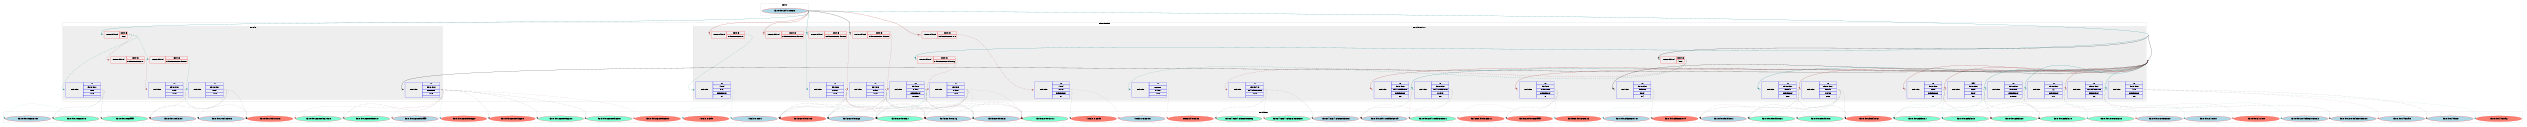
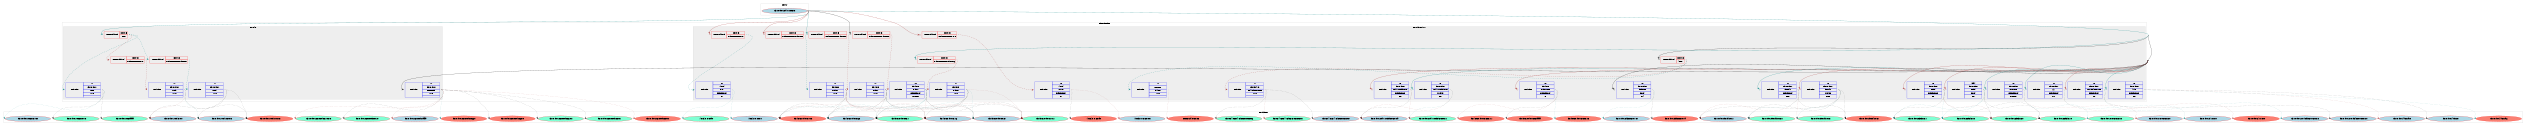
  digraph {
    compound=true
    concentrate=true
    fontname=Helvetica
    fontsize=10
    newrank=true
    rankdir=TB
    ranksep=1.5
    node [color=red fontname=Helvetica fontsize=10 style=filled]
    edge [arrowhead=vee color=black headport=w style=dotted tailport=e weight=100]
    n1 [fillcolor=lightblue label="dev-python/sphinx-1.3.5-r1" width=4]
    n2 [color=blue label=<<TABLE BORDER="0" CELLBORDER="1" CELLSPACING="0" CELLPADDING="4" WIDTH="220"><TR><TD ROWSPAN="6" CELLPADDING="30">pack_dep</TD></TR><TR><TD WIDTH="110">no</TD></TR><TR><TD>dev-python</TD></TR><TR><TD>nose</TD></TR><TR><TD>none</TD></TR><TR><TD></TD></TR></TABLE>> shape=none style=""]
    n3 [color=blue label=<<TABLE BORDER="0" CELLBORDER="1" CELLSPACING="0" CELLPADDING="4" WIDTH="220"><TR><TD ROWSPAN="6" CELLPADDING="30">pack_dep</TD></TR><TR><TD WIDTH="110">no</TD></TR><TR><TD>dev-python</TD></TR><TR><TD>mock</TD></TR><TR><TD>none</TD></TR><TR><TD></TD></TR></TABLE>> shape=none style=""]
    n4 [label=<<TABLE BORDER="0" CELLBORDER="1" CELLSPACING="0" CELLPADDING="4"><TR><TD ROWSPAN="3" CELLPADDING="10">use_conditional</TD></TR><TR><TD>positive</TD></TR><TR><TD>python_targets_pypy</TD></TR></TABLE>> shape=none style=""]
    n5 [color=blue label=<<TABLE BORDER="0" CELLBORDER="1" CELLSPACING="0" CELLPADDING="4" WIDTH="220"><TR><TD ROWSPAN="6" CELLPADDING="30">pack_dep</TD></TR><TR><TD WIDTH="110">no</TD></TR><TR><TD>dev-python</TD></TR><TR><TD>mock</TD></TR><TR><TD>none</TD></TR><TR><TD></TD></TR></TABLE>> shape=none style=""]
    n6 [label=<<TABLE BORDER="0" CELLBORDER="1" CELLSPACING="0" CELLPADDING="4"><TR><TD ROWSPAN="3" CELLPADDING="10">use_conditional</TD></TR><TR><TD>positive</TD></TR><TR><TD>python_targets_python2_7</TD></TR></TABLE>> shape=none style=""]
    n7 [label=<<TABLE BORDER="0" CELLBORDER="1" CELLSPACING="0" CELLPADDING="4"><TR><TD ROWSPAN="3" CELLPADDING="10">use_conditional</TD></TR><TR><TD>positive</TD></TR><TR><TD>test</TD></TR></TABLE>> shape=none style=""]
    n8 [color=blue label=<<TABLE BORDER="0" CELLBORDER="1" CELLSPACING="0" CELLPADDING="4" WIDTH="220"><TR><TD ROWSPAN="6" CELLPADDING="30">pack_dep</TD></TR><TR><TD WIDTH="110">no</TD></TR><TR><TD>dev-python</TD></TR><TR><TD>setuptools</TD></TR><TR><TD>none</TD></TR><TR><TD></TD></TR></TABLE>> shape=none style=""]
    n9 [color=blue label=<<TABLE BORDER="0" CELLBORDER="1" CELLSPACING="0" CELLPADDING="4" WIDTH="220"><TR><TD ROWSPAN="6" CELLPADDING="30">pack_dep</TD></TR><TR><TD WIDTH="110">no</TD></TR><TR><TD>dev-texlive</TD></TR><TR><TD>texlive-latexextra</TD></TR><TR><TD>none</TD></TR><TR><TD></TD></TR></TABLE>> shape=none style=""]
    n10 [color=blue label=<<TABLE BORDER="0" CELLBORDER="1" CELLSPACING="0" CELLPADDING="4" WIDTH="220"><TR><TD ROWSPAN="6" CELLPADDING="30">pack_dep</TD></TR><TR><TD WIDTH="110">no</TD></TR><TR><TD>app-text</TD></TR><TR><TD>dvipng</TD></TR><TR><TD>none</TD></TR><TR><TD></TD></TR></TABLE>> shape=none style=""]
    n11 [label=<<TABLE BORDER="0" CELLBORDER="1" CELLSPACING="0" CELLPADDING="4"><TR><TD ROWSPAN="3" CELLPADDING="10">use_conditional</TD></TR><TR><TD>positive</TD></TR><TR><TD>latex</TD></TR></TABLE>> shape=none style=""]
    n12 [color=blue label=<<TABLE BORDER="0" CELLBORDER="1" CELLSPACING="0" CELLPADDING="4" WIDTH="220"><TR><TD ROWSPAN="6" CELLPADDING="30">pack_dep</TD></TR><TR><TD WIDTH="110">no</TD></TR><TR><TD>virtual</TD></TR><TR><TD>pypy</TD></TR><TR><TD>greaterequal</TD></TR><TR><TD>5</TD></TR></TABLE>> shape=none style=""]
    n13 [label=<<TABLE BORDER="0" CELLBORDER="1" CELLSPACING="0" CELLPADDING="4"><TR><TD ROWSPAN="3" CELLPADDING="10">use_conditional</TD></TR><TR><TD>positive</TD></TR><TR><TD>python_targets_pypy</TD></TR></TABLE>> shape=none style=""]
    n14 [color=blue label=<<TABLE BORDER="0" CELLBORDER="1" CELLSPACING="0" CELLPADDING="4" WIDTH="220"><TR><TD ROWSPAN="6" CELLPADDING="30">pack_dep</TD></TR><TR><TD WIDTH="110">no</TD></TR><TR><TD>virtual</TD></TR><TR><TD>pypy3</TD></TR><TR><TD>greaterequal</TD></TR><TR><TD>5</TD></TR></TABLE>> shape=none style=""]
    n15 [label=<<TABLE BORDER="0" CELLBORDER="1" CELLSPACING="0" CELLPADDING="4"><TR><TD ROWSPAN="3" CELLPADDING="10">use_conditional</TD></TR><TR><TD>positive</TD></TR><TR><TD>python_targets_pypy3</TD></TR></TABLE>> shape=none style=""]
    n16 [color=blue label=<<TABLE BORDER="0" CELLBORDER="1" CELLSPACING="0" CELLPADDING="4" WIDTH="220"><TR><TD ROWSPAN="6" CELLPADDING="30">pack_dep</TD></TR><TR><TD WIDTH="110">no</TD></TR><TR><TD>dev-lang</TD></TR><TR><TD>python</TD></TR><TR><TD>greaterequal</TD></TR><TR><TD>2.7.5-r2</TD></TR></TABLE>> shape=none style=""]
    n17 [label=<<TABLE BORDER="0" CELLBORDER="1" CELLSPACING="0" CELLPADDING="4"><TR><TD ROWSPAN="3" CELLPADDING="10">use_conditional</TD></TR><TR><TD>positive</TD></TR><TR><TD>python_targets_python2_7</TD></TR></TABLE>> shape=none style=""]
    n18 [color=blue label=<<TABLE BORDER="0" CELLBORDER="1" CELLSPACING="0" CELLPADDING="4" WIDTH="220"><TR><TD ROWSPAN="6" CELLPADDING="30">pack_dep</TD></TR><TR><TD WIDTH="110">no</TD></TR><TR><TD>dev-lang</TD></TR><TR><TD>python</TD></TR><TR><TD>none</TD></TR><TR><TD></TD></TR></TABLE>> shape=none style=""]
    n19 [label=<<TABLE BORDER="0" CELLBORDER="1" CELLSPACING="0" CELLPADDING="4"><TR><TD ROWSPAN="3" CELLPADDING="10">use_conditional</TD></TR><TR><TD>positive</TD></TR><TR><TD>python_targets_python3_4</TD></TR></TABLE>> shape=none style=""]
    n20 [color=blue label=<<TABLE BORDER="0" CELLBORDER="1" CELLSPACING="0" CELLPADDING="4" WIDTH="220"><TR><TD ROWSPAN="6" CELLPADDING="30">pack_dep</TD></TR><TR><TD WIDTH="110">no</TD></TR><TR><TD>dev-lang</TD></TR><TR><TD>python</TD></TR><TR><TD>none</TD></TR><TR><TD></TD></TR></TABLE>> shape=none style=""]
    n21 [label=<<TABLE BORDER="0" CELLBORDER="1" CELLSPACING="0" CELLPADDING="4"><TR><TD ROWSPAN="3" CELLPADDING="10">use_conditional</TD></TR><TR><TD>positive</TD></TR><TR><TD>python_targets_python3_5</TD></TR></TABLE>> shape=none style=""]
    n22 [color=blue label=<<TABLE BORDER="0" CELLBORDER="1" CELLSPACING="0" CELLPADDING="4" WIDTH="220"><TR><TD ROWSPAN="6" CELLPADDING="30">pack_dep</TD></TR><TR><TD WIDTH="110">no</TD></TR><TR><TD>dev-lang</TD></TR><TR><TD>python</TD></TR><TR><TD>none</TD></TR><TR><TD></TD></TR></TABLE>> shape=none style=""]
    n23 [label=<<TABLE BORDER="0" CELLBORDER="1" CELLSPACING="0" CELLPADDING="4"><TR><TD ROWSPAN="3" CELLPADDING="10">use_conditional</TD></TR><TR><TD>positive</TD></TR><TR><TD>python_targets_python3_6</TD></TR></TABLE>> shape=none style=""]
    n24 [color=blue label=<<TABLE BORDER="0" CELLBORDER="1" CELLSPACING="0" CELLPADDING="4" WIDTH="220"><TR><TD ROWSPAN="6" CELLPADDING="30">pack_dep</TD></TR><TR><TD WIDTH="110">no</TD></TR><TR><TD>dev-python</TD></TR><TR><TD>jinja</TD></TR><TR><TD>greaterequal</TD></TR><TR><TD>2.3</TD></TR></TABLE>> shape=none style=""]
    n25 [color=blue label=<<TABLE BORDER="0" CELLBORDER="1" CELLSPACING="0" CELLPADDING="4" WIDTH="220"><TR><TD ROWSPAN="6" CELLPADDING="30">pack_dep</TD></TR><TR><TD WIDTH="110">no</TD></TR><TR><TD>dev-lang</TD></TR><TR><TD>python-exec</TD></TR><TR><TD>greaterequal</TD></TR><TR><TD>2</TD></TR></TABLE>> shape=none style=""]
    n26 [color=blue label=<<TABLE BORDER="0" CELLBORDER="1" CELLSPACING="0" CELLPADDING="4" WIDTH="220"><TR><TD ROWSPAN="6" CELLPADDING="30">pack_dep</TD></TR><TR><TD WIDTH="110">no</TD></TR><TR><TD>dev-python</TD></TR><TR><TD>sphinx_rtd_theme</TD></TR><TR><TD>smaller</TD></TR><TR><TD>2.0</TD></TR></TABLE>> shape=none style=""]
    n27 [color=blue label=<<TABLE BORDER="0" CELLBORDER="1" CELLSPACING="0" CELLPADDING="4" WIDTH="220"><TR><TD ROWSPAN="6" CELLPADDING="30">pack_dep</TD></TR><TR><TD WIDTH="110">no</TD></TR><TR><TD>dev-python</TD></TR><TR><TD>Babel</TD></TR><TR><TD>greaterequal</TD></TR><TR><TD>1.3</TD></TR></TABLE>> shape=none style=""]
    n28 [color=blue label=<<TABLE BORDER="0" CELLBORDER="1" CELLSPACING="0" CELLPADDING="4" WIDTH="220"><TR><TD ROWSPAN="6" CELLPADDING="30">pack_dep</TD></TR><TR><TD WIDTH="110">no</TD></TR><TR><TD>dev-python</TD></TR><TR><TD>alabaster</TD></TR><TR><TD>equal</TD></TR><TR><TD>0.7*</TD></TR></TABLE>> shape=none style=""]
    n29 [color=blue label=<<TABLE BORDER="0" CELLBORDER="1" CELLSPACING="0" CELLPADDING="4" WIDTH="220"><TR><TD ROWSPAN="6" CELLPADDING="30">pack_dep</TD></TR><TR><TD WIDTH="110">no</TD></TR><TR><TD>dev-python</TD></TR><TR><TD>docutils</TD></TR><TR><TD>greaterequal</TD></TR><TR><TD>0.11</TD></TR></TABLE>> shape=none style=""]
    n30 [color=blue label=<<TABLE BORDER="0" CELLBORDER="1" CELLSPACING="0" CELLPADDING="4" WIDTH="220"><TR><TD ROWSPAN="6" CELLPADDING="30">pack_dep</TD></TR><TR><TD WIDTH="110">no</TD></TR><TR><TD>dev-python</TD></TR><TR><TD>docutils</TD></TR><TR><TD>smaller</TD></TR><TR><TD>0.13</TD></TR></TABLE>> shape=none style=""]
    n31 [color=blue label=<<TABLE BORDER="0" CELLBORDER="1" CELLSPACING="0" CELLPADDING="4" WIDTH="220"><TR><TD ROWSPAN="6" CELLPADDING="30">pack_dep</TD></TR><TR><TD WIDTH="110">no</TD></TR><TR><TD>dev-python</TD></TR><TR><TD>pygments</TD></TR><TR><TD>greaterequal</TD></TR><TR><TD>2.0.1-r1</TD></TR></TABLE>> shape=none style=""]
    n32 [color=blue label=<<TABLE BORDER="0" CELLBORDER="1" CELLSPACING="0" CELLPADDING="4" WIDTH="220"><TR><TD ROWSPAN="6" CELLPADDING="30">pack_dep</TD></TR><TR><TD WIDTH="110">no</TD></TR><TR><TD>dev-python</TD></TR><TR><TD>six</TD></TR><TR><TD>greaterequal</TD></TR><TR><TD>1.4</TD></TR></TABLE>> shape=none style=""]
    n33 [color=blue label=<<TABLE BORDER="0" CELLBORDER="1" CELLSPACING="0" CELLPADDING="4" WIDTH="220"><TR><TD ROWSPAN="6" CELLPADDING="30">pack_dep</TD></TR><TR><TD WIDTH="110">no</TD></TR><TR><TD>dev-python</TD></TR><TR><TD>snowballstemmer</TD></TR><TR><TD>greaterequal</TD></TR><TR><TD>1.1</TD></TR></TABLE>> shape=none style=""]
    n34 [color=blue label=<<TABLE BORDER="0" CELLBORDER="1" CELLSPACING="0" CELLPADDING="4" WIDTH="220"><TR><TD ROWSPAN="6" CELLPADDING="30">pack_dep</TD></TR><TR><TD WIDTH="110">no</TD></TR><TR><TD>dev-python</TD></TR><TR><TD>sphinx_rtd_theme</TD></TR><TR><TD>greaterequal</TD></TR><TR><TD>0.1</TD></TR></TABLE>> shape=none style=""]
    n35 [color=blue label=<<TABLE BORDER="0" CELLBORDER="1" CELLSPACING="0" CELLPADDING="4" WIDTH="220"><TR><TD ROWSPAN="6" CELLPADDING="30">pack_dep</TD></TR><TR><TD WIDTH="110">weak</TD></TR><TR><TD>dev-python</TD></TR><TR><TD>Babel</TD></TR><TR><TD>equal</TD></TR><TR><TD>2.0</TD></TR></TABLE>> shape=none style=""]
    n36 [fillcolor=salmon label="dev-python/mock-1.0.1-r2" width=4]
    n37 [fillcolor=lightblue label="dev-python/mock-1.3.0-r2" width=4]
    n38 [fillcolor=lightblue label="dev-python/mock-2.0.0" width=4]
    n39 [fillcolor=aquamarine label="dev-python/nose-1.3.7-r1" width=4]
    n40 [fillcolor=lightblue label="dev-python/nose-1.3.7-r3" width=4]
    n41 [fillcolor=aquamarine label="dev-python/nose-9999" width=4]
    n42 [fillcolor=aquamarine label="dev-python/setuptools-30.4.0" width=4]
    n43 [fillcolor=aquamarine label="dev-python/setuptools-34.0.2-r1" width=4]
    n44 [fillcolor=salmon label="dev-python/setuptools-35.0.1" width=4]
    n45 [fillcolor=aquamarine label="dev-python/setuptools-35.0.2" width=4]
    n46 [fillcolor=aquamarine label="dev-python/setuptools-36.0.1" width=4]
    n47 [fillcolor=salmon label="dev-python/setuptools-36.5.0" width=4]
    n48 [fillcolor=salmon label="dev-python/setuptools-36.6.0" width=4]
    n49 [fillcolor=lightblue label="dev-python/setuptools-9999" width=4]
    n50 [fillcolor=aquamarine label="dev-texlive/texlive-latexextra-2015-r1" width=4]
    n51 [fillcolor=aquamarine label="dev-texlive/texlive-latexextra-2016" width=4]
    n52 [fillcolor=lightblue label="dev-texlive/texlive-latexextra-2017" width=4]
    n53 [fillcolor=salmon label="app-text/dvipng-1.15" width=4]
    n54 [fillcolor=lightblue label="virtual/pypy-5.8.0" width=4]
-   n55 [fillcolor=salmon label="virtual/pypy-5.9.0" width=4]
+   n55 [fillcolor=aquamarine label="virtual/pypy-5.9.0" width=4]
    n56 [fillcolor=lightblue label="virtual/pypy3-5.8.0-r1" width=4]
    n57 [fillcolor=salmon label="virtual/pypy3-5.9.0" width=4]
    n58 [fillcolor=salmon label="dev-lang/python-2.7.12" width=4]
    n59 [fillcolor=aquamarine label="dev-lang/python-2.7.14" width=4]
    n60 [fillcolor=lightblue label="dev-lang/python-3.4.5" width=4]
    n61 [fillcolor=lightblue label="dev-lang/python-3.4.6" width=4]
    n62 [fillcolor=aquamarine label="dev-lang/python-3.5.4" width=4]
    n63 [fillcolor=lightblue label="dev-lang/python-3.6.3" width=4]
    n64 [fillcolor=lightblue label="dev-python/alabaster-0.7.10" width=4]
    n65 [fillcolor=salmon label="dev-python/alabaster-0.7.9" width=4]
    n66 [fillcolor=salmon label="dev-lang/python-exec-2.4.4" width=4]
    n67 [fillcolor=salmon label="dev-lang/python-exec-2.4.5" width=4]
    n68 [fillcolor=salmon label="dev-lang/python-exec-9999" width=4]
    n69 [fillcolor=aquamarine label="dev-python/Babel-2.1.1" width=4]
    n70 [fillcolor=aquamarine label="dev-python/Babel-2.3.4" width=4]
    n71 [fillcolor=aquamarine label="dev-python/Babel-2.4.0" width=4]
    n72 [fillcolor=aquamarine label="dev-python/Babel-2.5.0" width=4]
    n73 [fillcolor=salmon label="dev-python/docutils-0.11" width=4]
    n74 [fillcolor=aquamarine label="dev-python/docutils-0.12" width=4]
    n75 [fillcolor=aquamarine label="dev-python/docutils-0.13.1" width=4]
    n76 [fillcolor=lightblue label="dev-python/docutils-0.14" width=4]
    n77 [fillcolor=lightblue label="dev-python/jinja-2.8" width=4]
    n78 [fillcolor=lightblue label="dev-python/jinja-2.9.5" width=4]
    n79 [fillcolor=salmon label="dev-python/jinja-2.9.6" width=4]
    n80 [fillcolor=aquamarine label="dev-python/pygments-2.1.1" width=4]
    n81 [fillcolor=lightblue label="dev-python/pygments-2.2.0" width=4]
    n82 [fillcolor=salmon label="dev-python/six-1.10.0" width=4]
    n83 [fillcolor=lightblue label="dev-python/six-1.11.0" width=4]
    n84 [fillcolor=lightblue label="dev-python/snowballstemmer-1.2.0" width=4]
    n85 [fillcolor=lightblue label="dev-python/snowballstemmer-1.2.1" width=4]
    n86 [fillcolor=lightblue label="dev-python/sphinx_rtd_theme-0.1.9" width=4]
    n87 [fillcolor=aquamarine label="dev-python/sphinx_rtd_theme-0.2.4" width=4]
    subgraph cluster_1 {
      color=gray
      label=<<i>ebuild</i>>
      rank=same
      n1
    }
    subgraph cluster_2 {
      color=gray
      label=<<i>dependencies</i>>
      subgraph cluster_3 {
        color=gray
        fillcolor="#eeeeee"
        label=<<i>compile</i>>
        style=filled
        subgraph sub_4 {
          color=gray
          fillcolor="#eeeeee"
          label=<<i>compile</i>>
          style=filled
          n7
          subgraph sub_5 {
            color=gray
            fillcolor="#eeeeee"
            label=<<i>compile</i>>
            style=filled
            n2
          }
          subgraph sub_6 {
            color=gray
            fillcolor="#eeeeee"
            label=<<i>compile</i>>
            style=filled
            n4
            subgraph sub_7 {
              color=gray
              fillcolor="#eeeeee"
              label=<<i>compile</i>>
              style=filled
              n3
            }
          }
          subgraph sub_8 {
            color=gray
            fillcolor="#eeeeee"
            label=<<i>compile</i>>
            style=filled
            n6
            subgraph sub_9 {
              color=gray
              fillcolor="#eeeeee"
              label=<<i>compile</i>>
              style=filled
              n5
            }
          }
        }
        subgraph sub_10 {
          color=gray
          fillcolor="#eeeeee"
          label=<<i>compile</i>>
          style=filled
          n8
        }
      }
      subgraph cluster_11 {
        color=gray
        fillcolor="#eeeeee"
        label=<<i>compile and run</i>>
        style=filled
        subgraph sub_12 {
          color=gray
          fillcolor="#eeeeee"
          label=<<i>compile and run</i>>
          style=filled
          n11
          subgraph sub_13 {
            color=gray
            fillcolor="#eeeeee"
            label=<<i>compile and run</i>>
            style=filled
            n9
          }
          subgraph sub_14 {
            color=gray
            fillcolor="#eeeeee"
            label=<<i>compile and run</i>>
            style=filled
            n10
          }
        }
        subgraph sub_15 {
          color=gray
          fillcolor="#eeeeee"
          label=<<i>compile and run</i>>
          style=filled
          n13
          subgraph sub_16 {
            color=gray
            fillcolor="#eeeeee"
            label=<<i>compile and run</i>>
            style=filled
            n12
          }
        }
        subgraph sub_17 {
          color=gray
          fillcolor="#eeeeee"
          label=<<i>compile and run</i>>
          style=filled
          n15
          subgraph sub_18 {
            color=gray
            fillcolor="#eeeeee"
            label=<<i>compile and run</i>>
            style=filled
            n14
          }
        }
        subgraph sub_19 {
          color=gray
          fillcolor="#eeeeee"
          label=<<i>compile and run</i>>
          style=filled
          n17
          subgraph sub_20 {
            color=gray
            fillcolor="#eeeeee"
            label=<<i>compile and run</i>>
            style=filled
            n16
          }
        }
        subgraph sub_21 {
          color=gray
          fillcolor="#eeeeee"
          label=<<i>compile and run</i>>
          style=filled
          n19
          subgraph sub_22 {
            color=gray
            fillcolor="#eeeeee"
            label=<<i>compile and run</i>>
            style=filled
            n18
          }
        }
        subgraph sub_23 {
          color=gray
          fillcolor="#eeeeee"
          label=<<i>compile and run</i>>
          style=filled
          n21
          subgraph sub_24 {
            color=gray
            fillcolor="#eeeeee"
            label=<<i>compile and run</i>>
            style=filled
            n20
          }
        }
        subgraph sub_25 {
          color=gray
          fillcolor="#eeeeee"
          label=<<i>compile and run</i>>
          style=filled
          n23
          subgraph sub_26 {
            color=gray
            fillcolor="#eeeeee"
            label=<<i>compile and run</i>>
            style=filled
            n22
          }
        }
        subgraph sub_27 {
          color=gray
          fillcolor="#eeeeee"
          label=<<i>compile and run</i>>
          style=filled
          n24
        }
        subgraph sub_28 {
          color=gray
          fillcolor="#eeeeee"
          label=<<i>compile and run</i>>
          style=filled
          n25
        }
        subgraph sub_29 {
          color=gray
          fillcolor="#eeeeee"
          label=<<i>compile and run</i>>
          style=filled
          n26
        }
        subgraph sub_30 {
          color=gray
          fillcolor="#eeeeee"
          label=<<i>compile and run</i>>
          style=filled
          n27
        }
        subgraph sub_31 {
          color=gray
          fillcolor="#eeeeee"
          label=<<i>compile and run</i>>
          style=filled
          n28
        }
        subgraph sub_32 {
          color=gray
          fillcolor="#eeeeee"
          label=<<i>compile and run</i>>
          style=filled
          n29
        }
        subgraph sub_33 {
          color=gray
          fillcolor="#eeeeee"
          label=<<i>compile and run</i>>
          style=filled
          n30
        }
        subgraph sub_34 {
          color=gray
          fillcolor="#eeeeee"
          label=<<i>compile and run</i>>
          style=filled
          n31
        }
        subgraph sub_35 {
          color=gray
          fillcolor="#eeeeee"
          label=<<i>compile and run</i>>
          style=filled
          n32
        }
        subgraph sub_36 {
          color=gray
          fillcolor="#eeeeee"
          label=<<i>compile and run</i>>
          style=filled
          n33
        }
        subgraph sub_37 {
          color=gray
          fillcolor="#eeeeee"
          label=<<i>compile and run</i>>
          style=filled
          n34
        }
        subgraph sub_38 {
          color=gray
          fillcolor="#eeeeee"
          label=<<i>compile and run</i>>
          style=filled
          n35
        }
      }
      subgraph cluster_39 {
        color=gray
        fillcolor="#eeeeee"
        label=<<i>run</i>>
        style=filled
      }
    }
    subgraph cluster_40 {
      color=gray
      label=<<i>candidates</i>>
      rank=same
      subgraph sub_41 {
        color=black
        label=<<i>candidates</i>>
        nodesep=1
        rank=same
        n36
        n37
        n38
      }
      subgraph sub_42 {
        color=black
        label=<<i>candidates</i>>
        nodesep=1
        rank=same
        n39
        n40
        n41
      }
      subgraph sub_43 {
        color=black
        label=<<i>candidates</i>>
        nodesep=1
        rank=same
        n36
        n37
        n38
      }
      subgraph sub_44 {
        color=black
        label=<<i>candidates</i>>
        nodesep=1
        rank=same
        n42
        n43
        n44
        n45
        n46
        n47
        n48
        n49
      }
      subgraph sub_45 {
        color=black
        label=<<i>candidates</i>>
        nodesep=1
        rank=same
        n50
        n51
        n52
      }
      subgraph sub_46 {
        color=black
        label=<<i>candidates</i>>
        nodesep=1
        rank=same
        n53
      }
      subgraph sub_47 {
        color=black
        label=<<i>candidates</i>>
        nodesep=1
        rank=same
        n54
        n55
      }
      subgraph sub_48 {
        color=black
        label=<<i>candidates</i>>
        nodesep=1
        rank=same
        n56
        n57
      }
      subgraph sub_49 {
        color=black
        label=<<i>candidates</i>>
        nodesep=1
        rank=same
        n58
        n59
        n60
        n61
        n62
        n63
      }
      subgraph sub_50 {
        color=black
        label=<<i>candidates</i>>
        nodesep=1
        rank=same
        n58
        n59
        n60
        n61
        n62
        n63
      }
      subgraph sub_51 {
        color=black
        label=<<i>candidates</i>>
        nodesep=1
        rank=same
        n58
        n59
        n60
        n61
        n62
        n63
      }
      subgraph sub_52 {
        color=black
        label=<<i>candidates</i>>
        nodesep=1
        rank=same
        n58
        n59
        n60
        n61
        n62
        n63
      }
      subgraph sub_53 {
        color=black
        label=<<i>candidates</i>>
        nodesep=1
        rank=same
        n64
        n65
      }
      subgraph sub_54 {
        color=black
        label=<<i>candidates</i>>
        nodesep=1
        rank=same
        n66
        n67
        n68
      }
      subgraph sub_55 {
        color=black
        label=<<i>candidates</i>>
        nodesep=1
        rank=same
        n69
        n70
        n71
        n72
      }
      subgraph sub_56 {
        color=black
        label=<<i>candidates</i>>
        nodesep=1
        rank=same
        n73
        n74
        n75
        n76
      }
      subgraph sub_57 {
        color=black
        label=<<i>candidates</i>>
        nodesep=1
        rank=same
        n73
        n74
        n75
        n76
      }
      subgraph sub_58 {
        color=black
        label=<<i>candidates</i>>
        nodesep=1
        rank=same
        n77
        n78
        n79
      }
      subgraph sub_59 {
        color=black
        label=<<i>candidates</i>>
        nodesep=1
        rank=same
        n80
        n81
      }
      subgraph sub_60 {
        color=black
        label=<<i>candidates</i>>
        nodesep=1
        rank=same
        n82
        n83
      }
      subgraph sub_61 {
        color=black
        label=<<i>candidates</i>>
        nodesep=1
        rank=same
        n84
        n85
      }
      subgraph sub_62 {
        color=black
        label=<<i>candidates</i>>
        nodesep=1
        rank=same
        n86
        n87
      }
      subgraph sub_63 {
        color=black
        label=<<i>candidates</i>>
        nodesep=1
        rank=same
        n86
        n87
      }
      subgraph sub_64 {
        color=black
        label=<<i>candidates</i>>
        nodesep=1
        rank=same
        n69
        n70
        n71
        n72
      }
    }
    n1 -> n7 [color=teal style=solid weight=20]
    n1 -> n8 [style=solid weight=20]
    n1 -> n11 [arrowhead=odotvee style=solid weight=20]
    n1 -> n13 [arrowhead=odotvee color=brown style=solid weight=20]
    n1 -> n15 [arrowhead=odotvee color=brown style=solid weight=20]
    n1 -> n17 [arrowhead=odotvee style=solid weight=20]
    n1 -> n19 [arrowhead=odotvee color=teal style=solid weight=20]
    n1 -> n21 [arrowhead=odotvee color=brown style=solid weight=20]
    n1 -> n23 [arrowhead=odotvee color=teal style=solid weight=20]
    n1 -> n24 [arrowhead=odotvee color=teal style=solid weight=20]
    n1 -> n25 [arrowhead=odotvee color=brown style=solid weight=20]
    n1 -> n26 [arrowhead=odotvee color=teal style=solid weight=20]
    n1 -> n27 [arrowhead=odotvee color=brown style=solid weight=20]
    n1 -> n28 [arrowhead=odotvee style=solid weight=20]
    n1 -> n29 [arrowhead=odotvee color=teal style=solid weight=20]
    n1 -> n30 [arrowhead=odotvee color=brown style=solid weight=20]
    n1 -> n31 [arrowhead=odotvee color=teal style=solid weight=20]
    n1 -> n32 [arrowhead=odotvee color=teal style=solid weight=20]
    n1 -> n33 [arrowhead=odotvee color=brown style=solid weight=20]
    n1 -> n34 [arrowhead=odotvee color=brown style=solid weight=20]
    n1 -> n35 [arrowhead=odotvee color=brown style=solid weight=20]
    n2 -> n39
    n2 -> n40 [color=teal]
    n2 -> n41
    n3 -> n36
    n3 -> n37 [color=teal]
    n3 -> n38 [color=brown]
    n4 -> n3 [color=brown style=dashed weight=20]
    n5 -> n36
    n5 -> n37
    n5 -> n38
    n6 -> n5 [color=teal style=dashed weight=20]
    n7 -> n2 [color=teal style=dashed weight=20]
    n7 -> n4 [color=brown style=dashed weight=20]
    n7 -> n6 [color=teal style=dashed weight=20]
    n8 -> n42
    n8 -> n43 [color=brown]
    n8 -> n44 [color=brown]
    n8 -> n45
    n8 -> n46
    n8 -> n47
    n8 -> n48 [color=teal]
    n8 -> n49 [color=brown]
    n9 -> n50 [color=brown]
    n9 -> n51
    n9 -> n52
    n10 -> n53 [color=brown]
    n11 -> n9 [color=brown style=dashed weight=20]
    n11 -> n10 [color=teal style=dashed weight=20]
    n12 -> n54 [color=teal]
    n12 -> n55 [color=teal]
    n13 -> n12 [color=teal style=dashed weight=20]
    n14 -> n56 [color=brown]
    n14 -> n57
    n15 -> n14 [color=brown style=dashed weight=20]
    n16 -> n58 [color=teal]
    n16 -> n59
    n16 -> n60
    n16 -> n61 [color=brown]
    n16 -> n62 [color=teal]
    n16 -> n63 [color=teal]
    n17 -> n16 [color=brown style=dashed weight=20]
    n18 -> n58
    n18 -> n59
    n18 -> n60 [color=teal]
    n18 -> n61
    n18 -> n62
    n18 -> n63 [color=brown]
    n19 -> n18 [color=brown style=dashed weight=20]
    n20 -> n58
    n20 -> n59 [color=brown]
    n20 -> n60 [color=brown]
    n20 -> n61 [color=brown]
    n20 -> n62
    n20 -> n63
    n21 -> n20 [color=teal style=dashed weight=20]
    n22 -> n58 [color=brown]
    n22 -> n59 [color=brown]
    n22 -> n60 [color=teal]
    n22 -> n61
    n22 -> n62
    n22 -> n63 [color=teal]
    n23 -> n22 [color=brown style=dashed weight=20]
    n24 -> n77
    n24 -> n78 [color=brown]
    n24 -> n79 [color=teal]
    n25 -> n66 [color=brown]
    n25 -> n67 [color=teal]
    n25 -> n68
    n26 -> n86 [color=brown]
    n26 -> n87 [color=teal]
    n27 -> n69 [color=teal]
    n27 -> n70
    n27 -> n71
    n27 -> n72 [color=brown]
    n28 -> n64 [color=teal]
    n28 -> n65
    n29 -> n73
    n29 -> n74 [color=brown]
    n29 -> n75 [color=teal]
    n29 -> n76 [color=brown]
    n30 -> n73
    n30 -> n74 [color=teal]
    n30 -> n75
    n30 -> n76
    n31 -> n80 [color=teal]
    n31 -> n81 [color=brown]
    n32 -> n82 [color=brown]
    n32 -> n83 [color=teal]
    n33 -> n84
    n33 -> n85 [color=teal]
    n34 -> n86
    n34 -> n87 [color=brown]
    n35 -> n69 [color=teal]
    n35 -> n70 [color=teal]
    n35 -> n71
    n35 -> n72
  }
